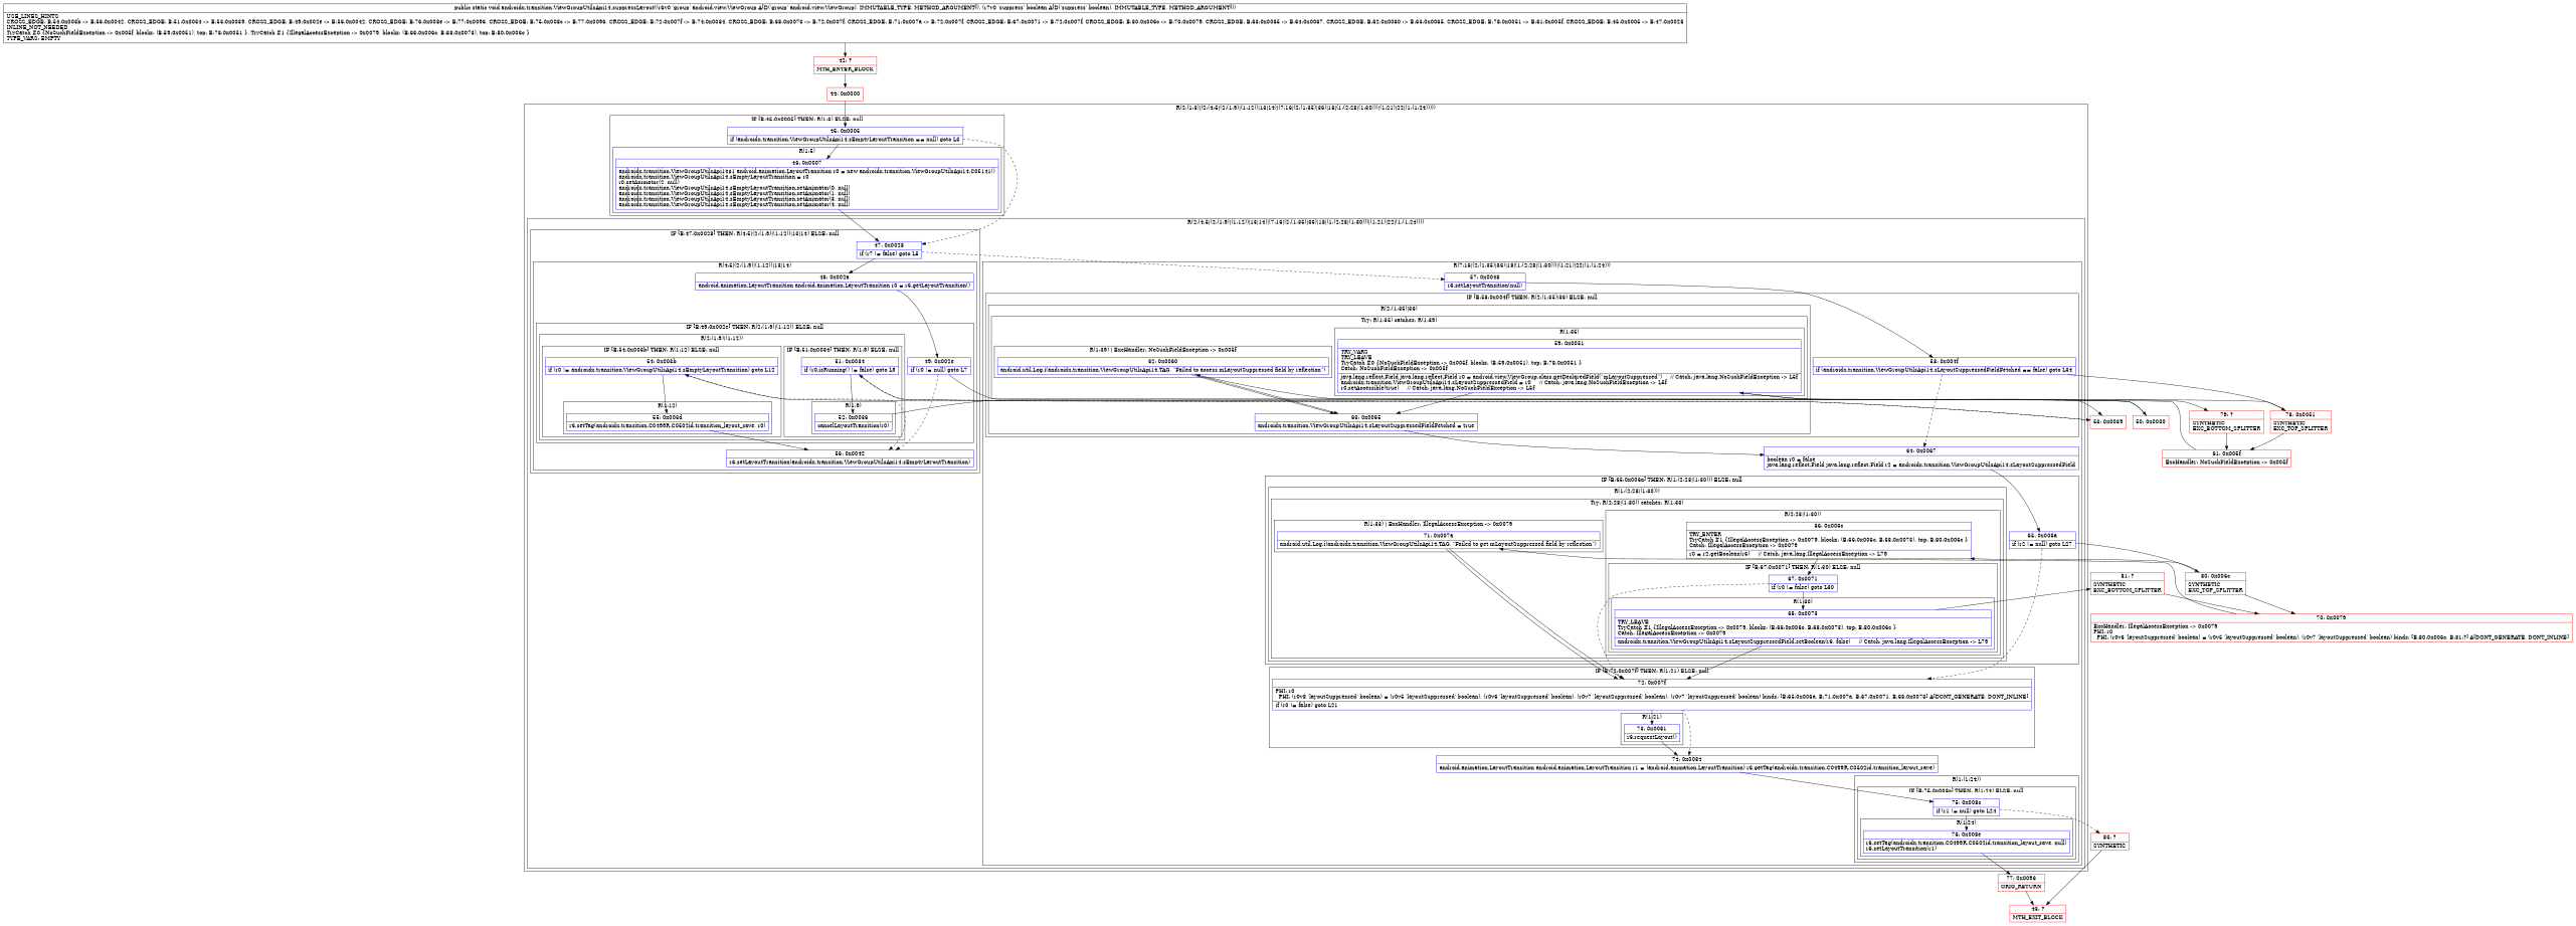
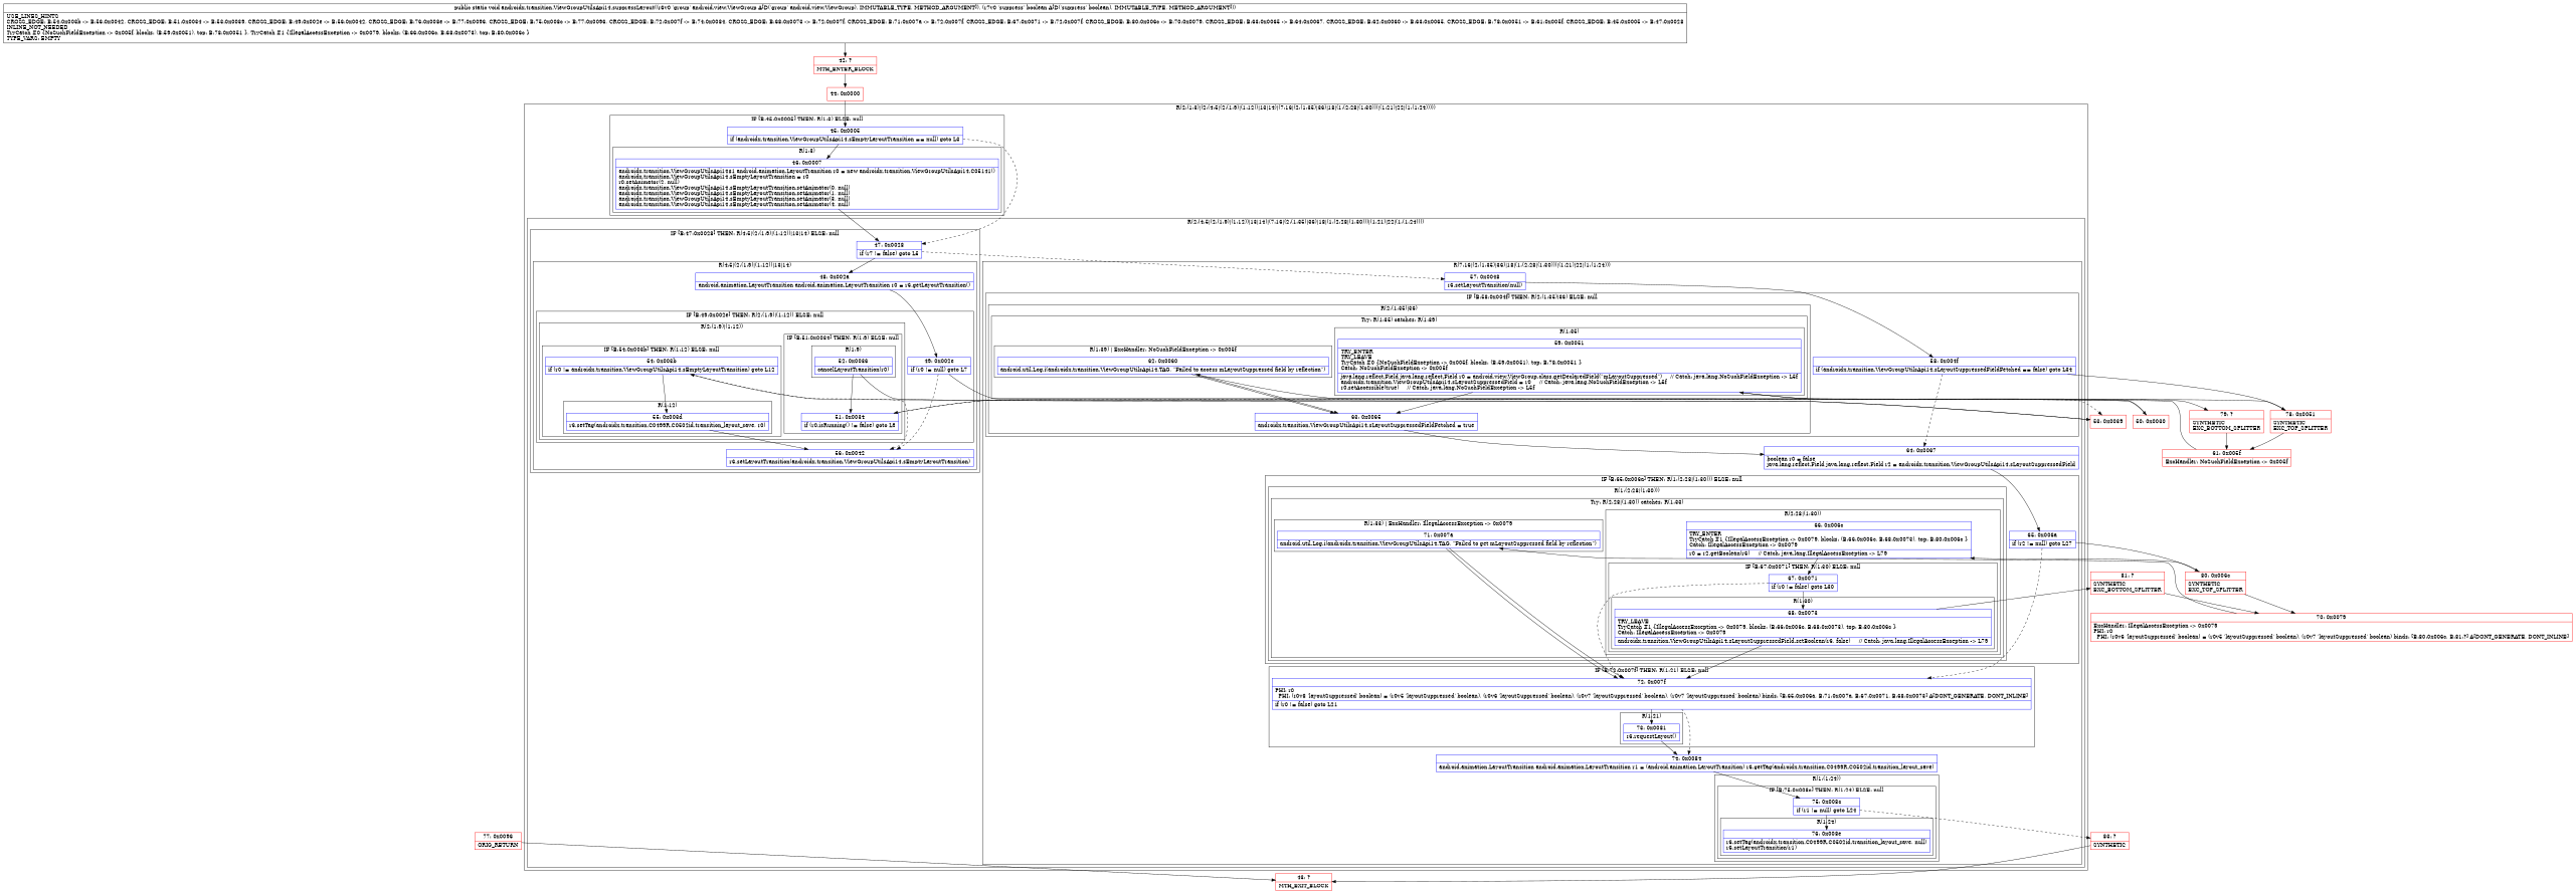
  digraph {
    node [color=blue shape=record]
    n1 [label="{46\:\ 0x0007|androidx.transition.ViewGroupUtilsApi14$1 android.animation.LayoutTransition r0 = new androidx.transition.ViewGroupUtilsApi14.C05141()\landroidx.transition.ViewGroupUtilsApi14.sEmptyLayoutTransition = r0\lr0.setAnimator(2, null)\landroidx.transition.ViewGroupUtilsApi14.sEmptyLayoutTransition.setAnimator(0, null)\landroidx.transition.ViewGroupUtilsApi14.sEmptyLayoutTransition.setAnimator(1, null)\landroidx.transition.ViewGroupUtilsApi14.sEmptyLayoutTransition.setAnimator(3, null)\landroidx.transition.ViewGroupUtilsApi14.sEmptyLayoutTransition.setAnimator(4, null)\l}"]
    n2 [label="{45\:\ 0x0005|if (androidx.transition.ViewGroupUtilsApi14.sEmptyLayoutTransition == null) goto L3\l}"]
    n3 [label="{52\:\ 0x0036|cancelLayoutTransition(r0)\l}"]
    n4 [label="{51\:\ 0x0034|if (r0.isRunning() != false) goto L9\l}"]
    n5 [label="{55\:\ 0x003d|r6.setTag(androidx.transition.C0499R.C0502id.transition_layout_save, r0)\l}"]
    n6 [label="{54\:\ 0x003b|if (r0 != androidx.transition.ViewGroupUtilsApi14.sEmptyLayoutTransition) goto L12\l}"]
    n7 [label="{49\:\ 0x002e|if (r0 != null) goto L7\l}"]
    n8 [label="{48\:\ 0x002a|android.animation.LayoutTransition android.animation.LayoutTransition r0 = r6.getLayoutTransition()\l}"]
    n9 [label="{56\:\ 0x0042|r6.setLayoutTransition(androidx.transition.ViewGroupUtilsApi14.sEmptyLayoutTransition)\l}"]
    n10 [label="{47\:\ 0x0028|if (r7 != false) goto L5\l}"]
-   n11 [label="{59\:\ 0x0051|TRY_VARS\lTRY_LEAVE\lTryCatch #0 \{NoSuchFieldException \-\> 0x005f, blocks: (B:59:0x0051), top: B:78:0x0051 \}\lCatch: NoSuchFieldException \-\> 0x005f\l|java.lang.reflect.Field java.lang.reflect.Field r0 = android.view.ViewGroup.class.getDeclaredField(\"mLayoutSuppressed\")     \/\/ Catch: java.lang.NoSuchFieldException \-\> L5f\landroidx.transition.ViewGroupUtilsApi14.sLayoutSuppressedField = r0     \/\/ Catch: java.lang.NoSuchFieldException \-\> L5f\lr0.setAccessible(true)     \/\/ Catch: java.lang.NoSuchFieldException \-\> L5f\l}"]
+   n11 [label="{59\:\ 0x0051|TRY_ENTER\lTRY_LEAVE\lTryCatch #0 \{NoSuchFieldException \-\> 0x005f, blocks: (B:59:0x0051), top: B:78:0x0051 \}\lCatch: NoSuchFieldException \-\> 0x005f\l|java.lang.reflect.Field java.lang.reflect.Field r0 = android.view.ViewGroup.class.getDeclaredField(\"mLayoutSuppressed\")     \/\/ Catch: java.lang.NoSuchFieldException \-\> L5f\landroidx.transition.ViewGroupUtilsApi14.sLayoutSuppressedField = r0     \/\/ Catch: java.lang.NoSuchFieldException \-\> L5f\lr0.setAccessible(true)     \/\/ Catch: java.lang.NoSuchFieldException \-\> L5f\l}"]
    n12 [label="{62\:\ 0x0060|android.util.Log.i(androidx.transition.ViewGroupUtilsApi14.TAG, \"Failed to access mLayoutSuppressed field by reflection\")\l}"]
    n13 [label="{63\:\ 0x0065|androidx.transition.ViewGroupUtilsApi14.sLayoutSuppressedFieldFetched = true\l}"]
    n14 [label="{58\:\ 0x004f|if (androidx.transition.ViewGroupUtilsApi14.sLayoutSuppressedFieldFetched == false) goto L34\l}"]
    n15 [label="{68\:\ 0x0073|TRY_LEAVE\lTryCatch #1 \{IllegalAccessException \-\> 0x0079, blocks: (B:66:0x006c, B:68:0x0073), top: B:80:0x006c \}\lCatch: IllegalAccessException \-\> 0x0079\l|androidx.transition.ViewGroupUtilsApi14.sLayoutSuppressedField.setBoolean(r6, false)     \/\/ Catch: java.lang.IllegalAccessException \-\> L79\l}"]
    n16 [label="{67\:\ 0x0071|if (r0 != false) goto L30\l}"]
    n17 [label="{66\:\ 0x006c|TRY_ENTER\lTryCatch #1 \{IllegalAccessException \-\> 0x0079, blocks: (B:66:0x006c, B:68:0x0073), top: B:80:0x006c \}\lCatch: IllegalAccessException \-\> 0x0079\l|r0 = r2.getBoolean(r6)     \/\/ Catch: java.lang.IllegalAccessException \-\> L79\l}"]
    n18 [label="{71\:\ 0x007a|android.util.Log.i(androidx.transition.ViewGroupUtilsApi14.TAG, \"Failed to get mLayoutSuppressed field by reflection\")\l}"]
    n19 [label="{65\:\ 0x006a|if (r2 != null) goto L27\l}"]
    n20 [label="{73\:\ 0x0081|r6.requestLayout()\l}"]
    n21 [label="{72\:\ 0x007f|PHI: r0 \l  PHI: (r0v8 'layoutSuppressed' boolean) = (r0v5 'layoutSuppressed' boolean), (r0v6 'layoutSuppressed' boolean), (r0v7 'layoutSuppressed' boolean), (r0v7 'layoutSuppressed' boolean) binds: [B:65:0x006a, B:71:0x007a, B:67:0x0071, B:68:0x0073] A[DONT_GENERATE, DONT_INLINE]\l|if (r0 != false) goto L21\l}"]
    n22 [label="{76\:\ 0x008e|r6.setTag(androidx.transition.C0499R.C0502id.transition_layout_save, null)\lr6.setLayoutTransition(r1)\l}"]
    n23 [label="{75\:\ 0x008c|if (r1 != null) goto L24\l}"]
    n24 [label="{57\:\ 0x0048|r6.setLayoutTransition(null)\l}"]
    n25 [label="{64\:\ 0x0067|boolean r0 = false\ljava.lang.reflect.Field java.lang.reflect.Field r2 = androidx.transition.ViewGroupUtilsApi14.sLayoutSuppressedField\l}"]
    n26 [label="{74\:\ 0x0084|android.animation.LayoutTransition android.animation.LayoutTransition r1 = (android.animation.LayoutTransition) r6.getTag(androidx.transition.C0499R.C0502id.transition_layout_save)\l}"]
    n27 [color=red label="{53\:\ 0x0039}"]
    n28 [color=red label="{50\:\ 0x0030}"]
    n29 [color=red label="{79\:\ ?|SYNTHETIC\lEXC_BOTTOM_SPLITTER\l}"]
    n30 [color=red label="{78\:\ 0x0051|SYNTHETIC\lEXC_TOP_SPLITTER\l}"]
    n31 [color=red label="{81\:\ ?|SYNTHETIC\lEXC_BOTTOM_SPLITTER\l}"]
    n32 [color=red label="{80\:\ 0x006c|SYNTHETIC\lEXC_TOP_SPLITTER\l}"]
    n33 [color=red label="{77\:\ 0x0096|ORIG_RETURN\l}"]
    n34 [color=red label="{83\:\ ?|SYNTHETIC\l}"]
    n35 [color=red label="{43\:\ ?|MTH_EXIT_BLOCK\l}"]
    n36 [color=red label="{61\:\ 0x005f|ExcHandler: NoSuchFieldException \-\> 0x005f\l}"]
    n37 [color=red label="{70\:\ 0x0079|ExcHandler: IllegalAccessException \-\> 0x0079\lPHI: r0 \l  PHI: (r0v6 'layoutSuppressed' boolean) = (r0v5 'layoutSuppressed' boolean), (r0v7 'layoutSuppressed' boolean) binds: [B:80:0x006c, B:81:?] A[DONT_GENERATE, DONT_INLINE]\l}"]
    n38 [color=red label="{42\:\ ?|MTH_ENTER_BLOCK\l}"]
    n39 [color=red label="{44\:\ 0x0000}"]
    n40 [label="{public static void androidx.transition.ViewGroupUtilsApi14.suppressLayout((r6v0 'group' android.view.ViewGroup A[D('group' android.view.ViewGroup), IMMUTABLE_TYPE, METHOD_ARGUMENT]), (r7v0 'suppress' boolean A[D('suppress' boolean), IMMUTABLE_TYPE, METHOD_ARGUMENT]))  | USE_LINES_HINTS\lCROSS_EDGE: B:54:0x003b \-\> B:56:0x0042, CROSS_EDGE: B:51:0x0034 \-\> B:53:0x0039, CROSS_EDGE: B:49:0x002e \-\> B:56:0x0042, CROSS_EDGE: B:76:0x008e \-\> B:77:0x0096, CROSS_EDGE: B:75:0x008c \-\> B:77:0x0096, CROSS_EDGE: B:72:0x007f \-\> B:74:0x0084, CROSS_EDGE: B:68:0x0073 \-\> B:72:0x007f, CROSS_EDGE: B:71:0x007a \-\> B:72:0x007f, CROSS_EDGE: B:67:0x0071 \-\> B:72:0x007f, CROSS_EDGE: B:80:0x006c \-\> B:70:0x0079, CROSS_EDGE: B:63:0x0065 \-\> B:64:0x0067, CROSS_EDGE: B:62:0x0060 \-\> B:63:0x0065, CROSS_EDGE: B:78:0x0051 \-\> B:61:0x005f, CROSS_EDGE: B:45:0x0005 \-\> B:47:0x0028\lINLINE_NOT_NEEDED\lTryCatch #0 \{NoSuchFieldException \-\> 0x005f, blocks: (B:59:0x0051), top: B:78:0x0051 \}, TryCatch #1 \{IllegalAccessException \-\> 0x0079, blocks: (B:66:0x006c, B:68:0x0073), top: B:80:0x006c \}\lTYPE_VARS: EMPTY\l}" color=""]
    subgraph cluster_1 {
      label="R(2:(1:3)|(2:(4:5|(2:(1:9)|(1:12))|13|14)|(7:16|(2:(1:35)|36)|18|(1:(2:28|(1:30)))|(1:21)|22|(1:(1:24)))))"
      subgraph cluster_2 {
        label="IF [B:45:0x0005] THEN: R(1:3) ELSE: null"
        n2
        subgraph cluster_3 {
-         label="R(1:5)"
+         label="R(1:3)"
          n1
        }
      }
      subgraph cluster_4 {
        label="R(2:(4:5|(2:(1:9)|(1:12))|13|14)|(7:16|(2:(1:35)|36)|18|(1:(2:28|(1:30)))|(1:21)|22|(1:(1:24))))"
        subgraph cluster_5 {
          label="IF [B:47:0x0028] THEN: R(4:5|(2:(1:9)|(1:12))|13|14) ELSE: null"
          n10
          subgraph cluster_6 {
            label="R(4:5|(2:(1:9)|(1:12))|13|14)"
            n8
            n9
            subgraph cluster_7 {
              label="IF [B:49:0x002e] THEN: R(2:(1:9)|(1:12)) ELSE: null"
              n7
              subgraph cluster_8 {
                label="R(2:(1:9)|(1:12))"
                subgraph cluster_9 {
                  label="IF [B:51:0x0034] THEN: R(1:9) ELSE: null"
                  n4
                  subgraph cluster_10 {
                    label="R(1:9)"
                    n3
                  }
                }
                subgraph cluster_11 {
                  label="IF [B:54:0x003b] THEN: R(1:12) ELSE: null"
                  n6
                  subgraph cluster_12 {
                    label="R(1:12)"
                    n5
                  }
                }
              }
            }
          }
        }
        subgraph cluster_13 {
          label="R(7:16|(2:(1:35)|36)|18|(1:(2:28|(1:30)))|(1:21)|22|(1:(1:24)))"
          n24
          n25
          n26
          subgraph cluster_14 {
            label="IF [B:58:0x004f] THEN: R(2:(1:35)|36) ELSE: null"
            n14
            subgraph cluster_15 {
              label="R(2:(1:35)|36)"
              n13
              subgraph cluster_16 {
                label="Try: R(1:35) catches: R(1:39)"
                subgraph cluster_17 {
                  label="R(1:35)"
                  n11
                }
                subgraph cluster_18 {
                  label="R(1:39) | ExcHandler: NoSuchFieldException \-\> 0x005f\l"
                  n12
                }
              }
            }
          }
          subgraph cluster_19 {
            label="IF [B:65:0x006a] THEN: R(1:(2:28|(1:30))) ELSE: null"
            n19
            subgraph cluster_20 {
              label="R(1:(2:28|(1:30)))"
              subgraph cluster_21 {
                label="Try: R(2:28|(1:30)) catches: R(1:33)"
                subgraph cluster_22 {
                  label="R(2:28|(1:30))"
                  n17
                  subgraph cluster_23 {
                    label="IF [B:67:0x0071] THEN: R(1:30) ELSE: null"
                    n16
                    subgraph cluster_24 {
                      label="R(1:30)"
                      n15
                    }
                  }
                }
                subgraph cluster_25 {
                  label="R(1:33) | ExcHandler: IllegalAccessException \-\> 0x0079\l"
                  n18
                }
              }
            }
          }
          subgraph cluster_26 {
            label="IF [B:72:0x007f] THEN: R(1:21) ELSE: null"
            n21
            subgraph cluster_27 {
              label="R(1:21)"
              n20
            }
          }
          subgraph cluster_28 {
            label="R(1:(1:24))"
            subgraph cluster_29 {
              label="IF [B:75:0x008c] THEN: R(1:24) ELSE: null"
              n23
              subgraph cluster_30 {
                label="R(1:24)"
                n22
              }
            }
          }
        }
      }
    }
    subgraph cluster_31 {
      label="R(1:39) | ExcHandler: NoSuchFieldException \-\> 0x005f\l"
    }
    subgraph cluster_32 {
      label="R(1:33) | ExcHandler: IllegalAccessException \-\> 0x0079\l"
    }
    n1 -> n10
    n2 -> n1
    n2 -> n10 [style=dashed]
    n3 -> n27
-   n4 -> n3
+   n3 -> n4
    n4 -> n27 [style=dashed]
    n5 -> n9
    n6 -> n5
    n6 -> n9 [style=dashed]
    n7 -> n9 [style=dashed]
    n7 -> n28
    n8 -> n7
    n10 -> n8
    n10 -> n24 [style=dashed]
    n11 -> n13
    n11 -> n29
    n12 -> n13
    n12 -> n13
    n13 -> n25
    n14 -> n25 [style=dashed]
    n14 -> n30
    n15 -> n21
    n15 -> n31
    n16 -> n15
    n16 -> n21 [style=dashed]
    n17 -> n16
    n18 -> n21
    n18 -> n21
    n19 -> n21 [style=dashed]
    n19 -> n32
    n20 -> n26
    n21 -> n20
    n21 -> n26 [style=dashed]
-   n22 -> n33
    n23 -> n22
    n23 -> n34 [style=dashed]
    n24 -> n14
    n25 -> n19
    n26 -> n23
    n27 -> n6
    n28 -> n4
    n29 -> n36
    n30 -> n11
    n30 -> n36
    n31 -> n37
    n32 -> n17
    n32 -> n37
    n33 -> n35
    n34 -> n35
    n36 -> n12
    n37 -> n18
    n38 -> n39
    n39 -> n2
    n40 -> n38
  }
